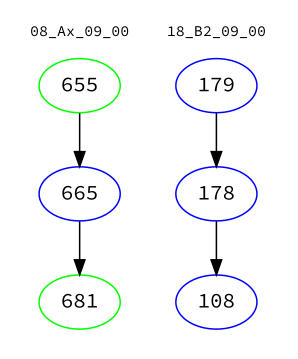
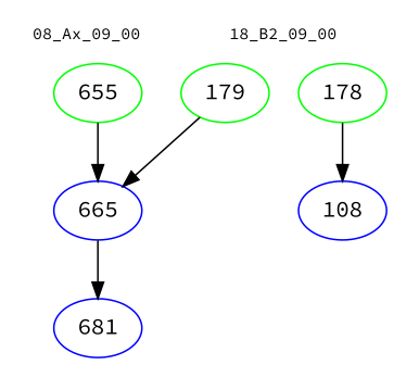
  digraph {
    fontname="Source Code Pro"
    node [color=blue fontname="Source Code Pro"]
    edge [color=black fontname="Source Code Pro"]
    n1 [color=green label=655]
    n2 [label=665]
-   n3 [color=green label=681]
-   n4 [label=179]
-   n5 [label=178]
+   n3 [label=681]
+   n4 [color=green label=179]
+   n5 [color=green label=178]
    n6 [label=108]
    subgraph cluster_1 {
      color=white
      fontsize=10
      label="08_Ax_09_00"
      n1
      n2
      n3
    }
    subgraph cluster_2 {
      color=white
      fontsize=10
      label="18_B2_09_00"
      n4
      n5
      n6
    }
    n1 -> n2
    n2 -> n3
-   n4 -> n5
+   n4 -> n2
    n5 -> n6
  }
